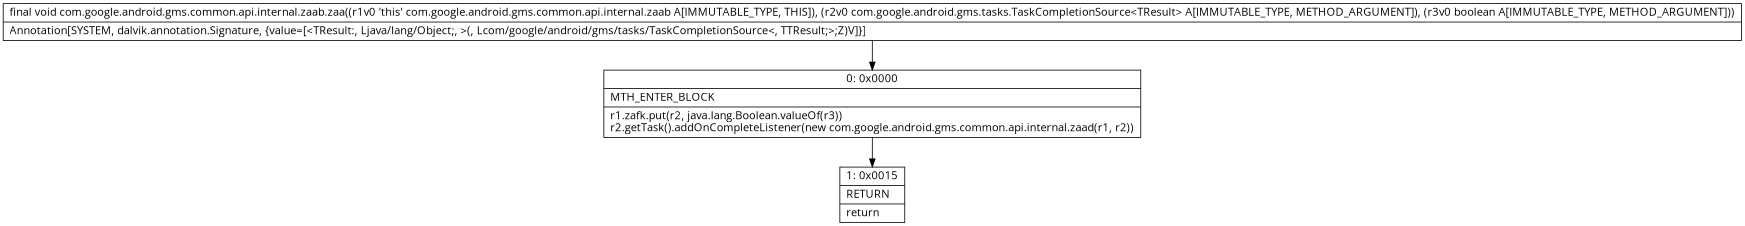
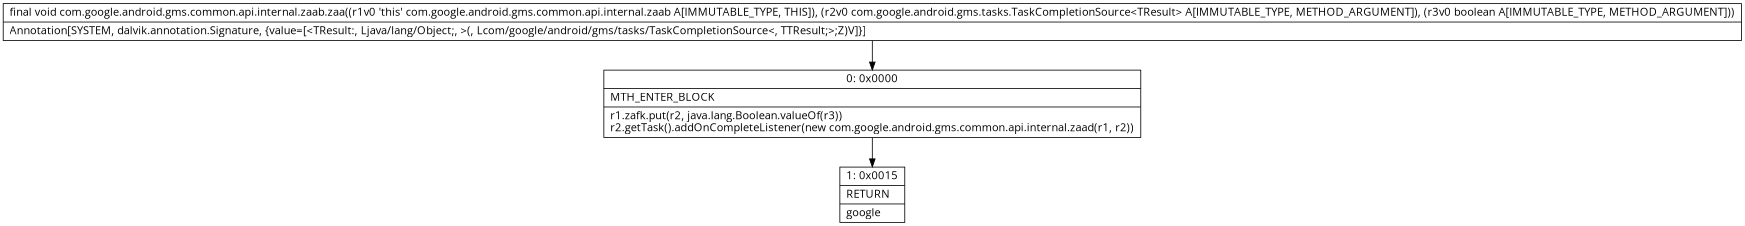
  digraph {
    fontname="Open Sans"
    node [shape=record fontname="Open Sans"]
    edge [fontname="Open Sans"]
    n1 [label="{0\:\ 0x0000|MTH_ENTER_BLOCK\l|r1.zafk.put(r2, java.lang.Boolean.valueOf(r3))\lr2.getTask().addOnCompleteListener(new com.google.android.gms.common.api.internal.zaad(r1, r2))\l}"]
-   n2 [label="{1\:\ 0x0015|RETURN\l|return\l}"]
+   n2 [label="{1\:\ 0x0015|RETURN\l|google\l}"]
    n3 [label="{final void com.google.android.gms.common.api.internal.zaab.zaa((r1v0 'this' com.google.android.gms.common.api.internal.zaab A[IMMUTABLE_TYPE, THIS]), (r2v0 com.google.android.gms.tasks.TaskCompletionSource\<TResult\> A[IMMUTABLE_TYPE, METHOD_ARGUMENT]), (r3v0 boolean A[IMMUTABLE_TYPE, METHOD_ARGUMENT]))  | Annotation[SYSTEM, dalvik.annotation.Signature, \{value=[\<TResult:, Ljava\/lang\/Object;, \>(, Lcom\/google\/android\/gms\/tasks\/TaskCompletionSource\<, TTResult;\>;Z)V]\}]\l}"]
    n1 -> n2
    n3 -> n1
  }
